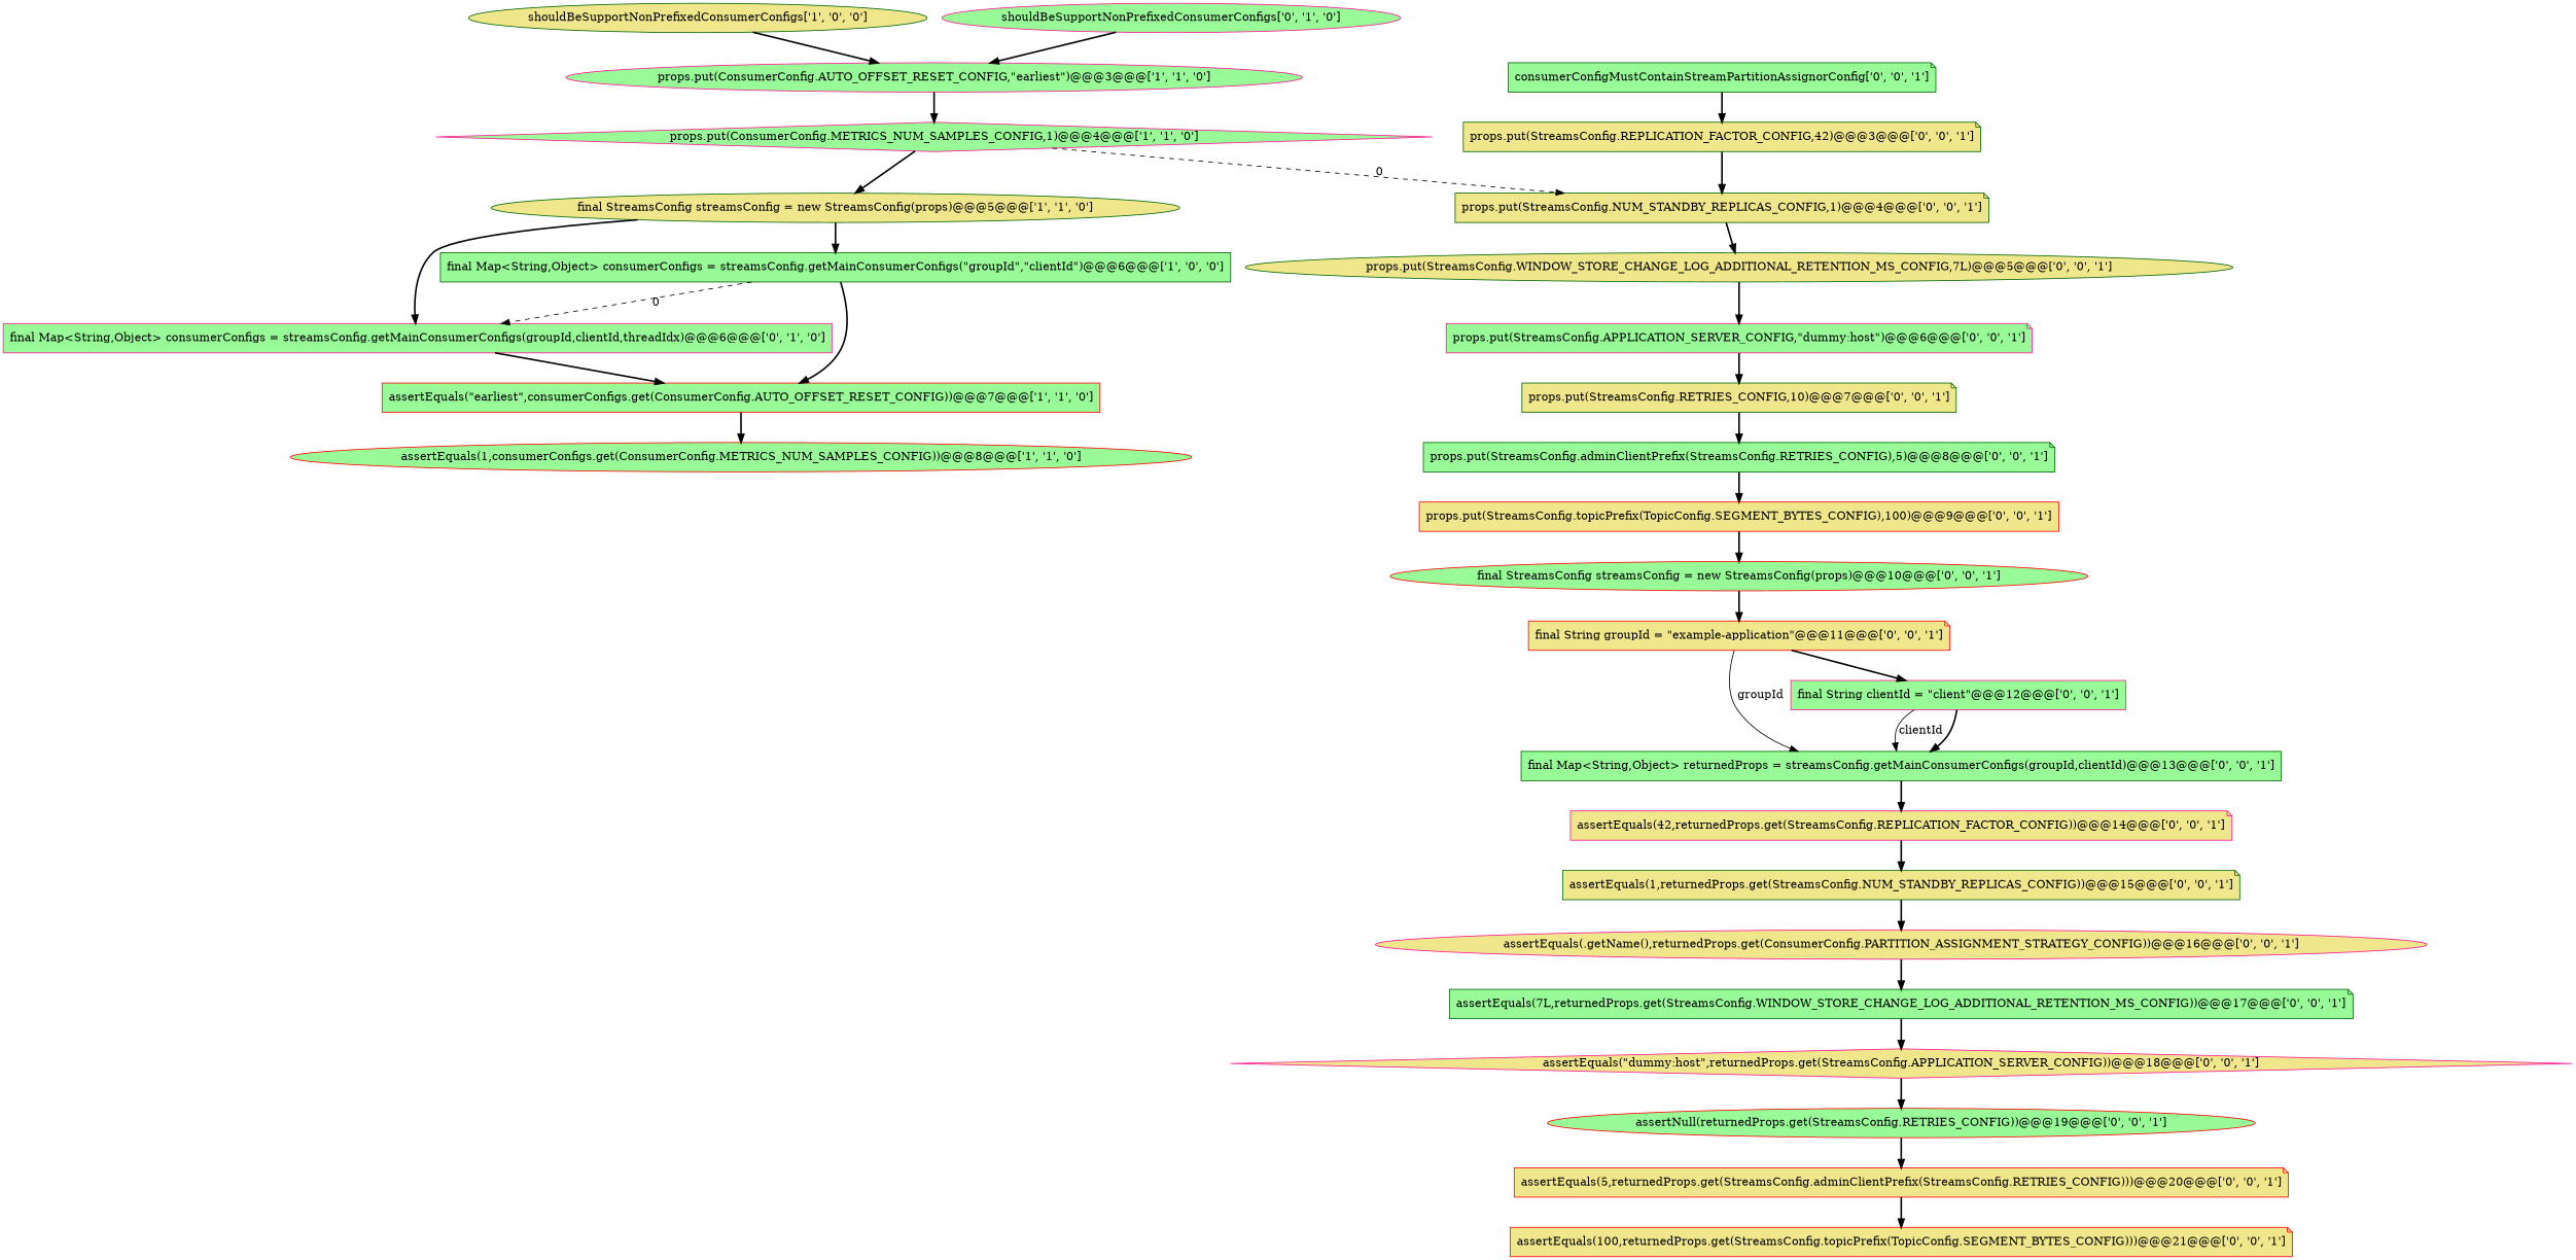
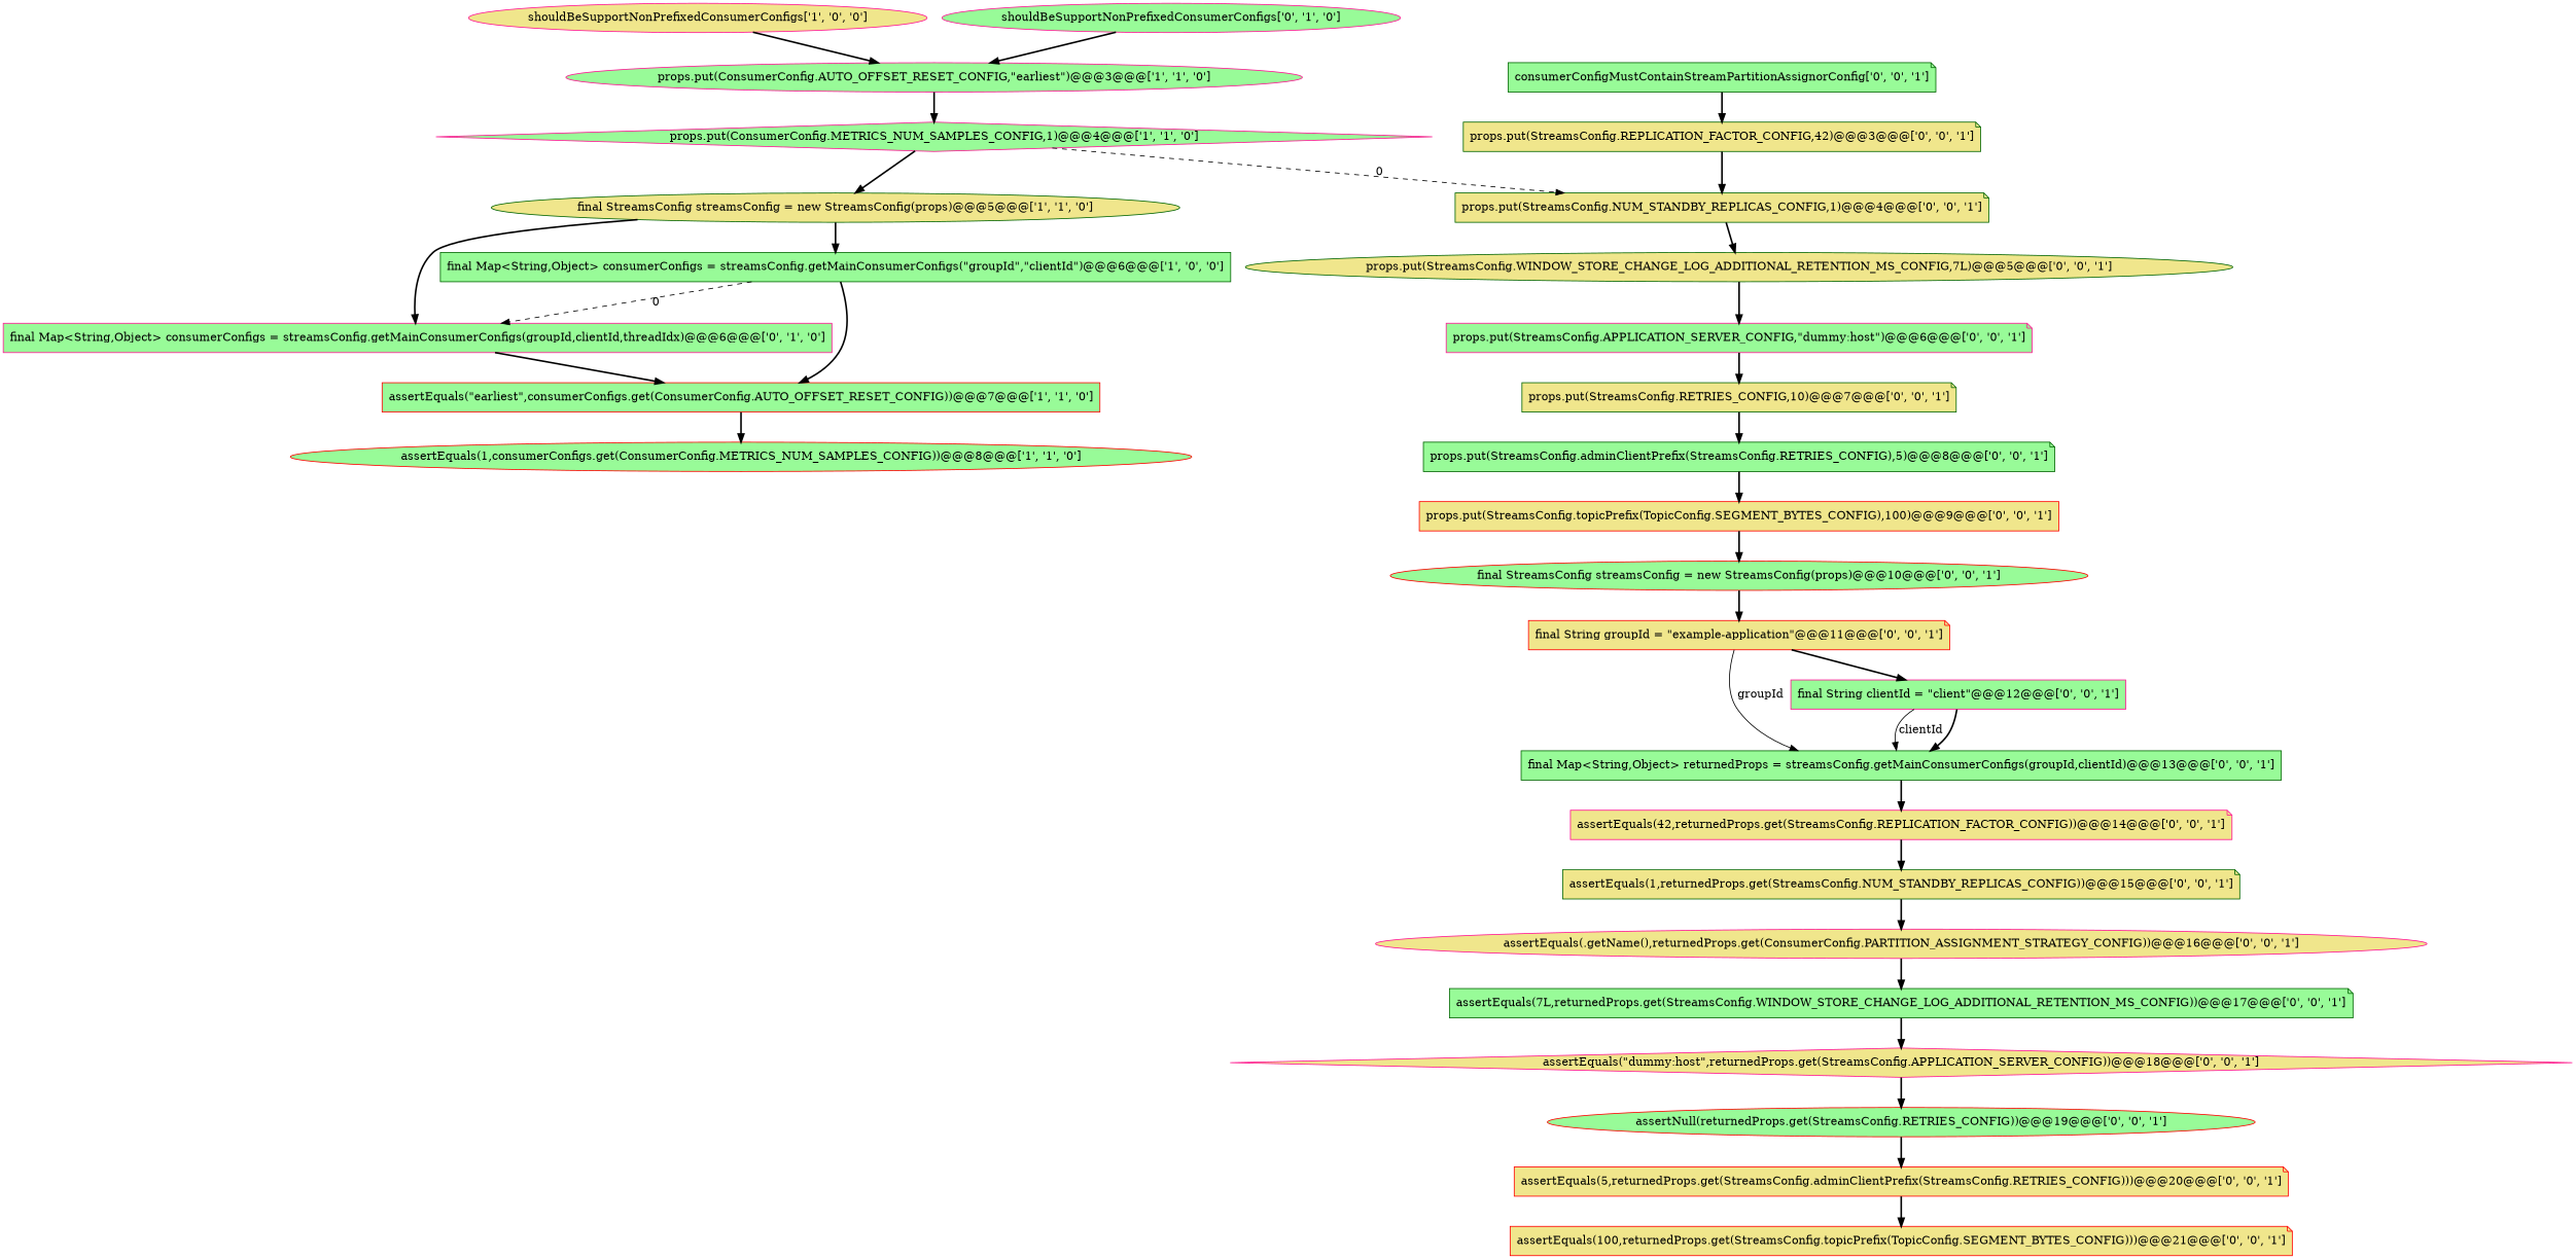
  digraph {
    node [fillcolor=palegreen shape=note style=filled color=darkgreen]
    edge [style=bold]
    n1 [label="assertEquals(7L,returnedProps.get(StreamsConfig.WINDOW_STORE_CHANGE_LOG_ADDITIONAL_RETENTION_MS_CONFIG))@@@17@@@['0', '0', '1']"]
    n2 [fillcolor=khaki label="assertEquals(\"dummy:host\",returnedProps.get(StreamsConfig.APPLICATION_SERVER_CONFIG))@@@18@@@['0', '0', '1']" shape=diamond color=deeppink]
    n3 [label="final StreamsConfig streamsConfig = new StreamsConfig(props)@@@10@@@['0', '0', '1']" shape=ellipse color=red]
    n4 [fillcolor=khaki label="final String groupId = \"example-application\"@@@11@@@['0', '0', '1']" color=red]
    n5 [label="final Map<String,Object> consumerConfigs = streamsConfig.getMainConsumerConfigs(\"groupId\",\"clientId\")@@@6@@@['1', '0', '0']" shape=box]
    n6 [label="final Map<String,Object> consumerConfigs = streamsConfig.getMainConsumerConfigs(groupId,clientId,threadIdx)@@@6@@@['0', '1', '0']" shape=box color=deeppink]
    n7 [label="assertEquals(\"earliest\",consumerConfigs.get(ConsumerConfig.AUTO_OFFSET_RESET_CONFIG))@@@7@@@['1', '1', '0']" shape=box color=red]
    n8 [label="assertEquals(1,consumerConfigs.get(ConsumerConfig.METRICS_NUM_SAMPLES_CONFIG))@@@8@@@['1', '1', '0']" shape=ellipse color=red]
    n9 [fillcolor=khaki label="assertEquals(100,returnedProps.get(StreamsConfig.topicPrefix(TopicConfig.SEGMENT_BYTES_CONFIG)))@@@21@@@['0', '0', '1']" color=red]
    n10 [label="final Map<String,Object> returnedProps = streamsConfig.getMainConsumerConfigs(groupId,clientId)@@@13@@@['0', '0', '1']" shape=box]
    n11 [fillcolor=khaki label="assertEquals(42,returnedProps.get(StreamsConfig.REPLICATION_FACTOR_CONFIG))@@@14@@@['0', '0', '1']" color=deeppink]
    n12 [label="final String clientId = \"client\"@@@12@@@['0', '0', '1']" shape=box color=deeppink]
    n13 [fillcolor=khaki label="assertEquals(5,returnedProps.get(StreamsConfig.adminClientPrefix(StreamsConfig.RETRIES_CONFIG)))@@@20@@@['0', '0', '1']" color=red]
    n14 [label="props.put(StreamsConfig.adminClientPrefix(StreamsConfig.RETRIES_CONFIG),5)@@@8@@@['0', '0', '1']"]
    n15 [fillcolor=khaki label="props.put(StreamsConfig.topicPrefix(TopicConfig.SEGMENT_BYTES_CONFIG),100)@@@9@@@['0', '0', '1']" shape=box color=red]
    n16 [fillcolor=khaki label="final StreamsConfig streamsConfig = new StreamsConfig(props)@@@5@@@['1', '1', '0']" shape=ellipse]
    n17 [fillcolor=khaki label="assertEquals(.getName(),returnedProps.get(ConsumerConfig.PARTITION_ASSIGNMENT_STRATEGY_CONFIG))@@@16@@@['0', '0', '1']" shape=ellipse color=deeppink]
    n18 [fillcolor=khaki label="props.put(StreamsConfig.WINDOW_STORE_CHANGE_LOG_ADDITIONAL_RETENTION_MS_CONFIG,7L)@@@5@@@['0', '0', '1']" shape=ellipse]
    n19 [label="props.put(StreamsConfig.APPLICATION_SERVER_CONFIG,\"dummy:host\")@@@6@@@['0', '0', '1']" color=deeppink]
    n20 [label="assertNull(returnedProps.get(StreamsConfig.RETRIES_CONFIG))@@@19@@@['0', '0', '1']" shape=ellipse color=red]
    n21 [label="props.put(ConsumerConfig.METRICS_NUM_SAMPLES_CONFIG,1)@@@4@@@['1', '1', '0']" shape=diamond color=deeppink]
    n22 [fillcolor=khaki label="props.put(StreamsConfig.NUM_STANDBY_REPLICAS_CONFIG,1)@@@4@@@['0', '0', '1']"]
    n23 [fillcolor=khaki label="assertEquals(1,returnedProps.get(StreamsConfig.NUM_STANDBY_REPLICAS_CONFIG))@@@15@@@['0', '0', '1']"]
-   n24 [fillcolor=khaki label="shouldBeSupportNonPrefixedConsumerConfigs['1', '0', '0']" shape=ellipse]
+   n24 [fillcolor=khaki label="shouldBeSupportNonPrefixedConsumerConfigs['1', '0', '0']" shape=ellipse color=deeppink]
    n25 [label="props.put(ConsumerConfig.AUTO_OFFSET_RESET_CONFIG,\"earliest\")@@@3@@@['1', '1', '0']" shape=ellipse color=deeppink]
    n26 [fillcolor=khaki label="props.put(StreamsConfig.REPLICATION_FACTOR_CONFIG,42)@@@3@@@['0', '0', '1']"]
    n27 [label="shouldBeSupportNonPrefixedConsumerConfigs['0', '1', '0']" shape=ellipse color=deeppink]
    n28 [fillcolor=khaki label="props.put(StreamsConfig.RETRIES_CONFIG,10)@@@7@@@['0', '0', '1']"]
    n29 [label="consumerConfigMustContainStreamPartitionAssignorConfig['0', '0', '1']"]
    n1 -> n2
    n2 -> n20
    n3 -> n4
    n4 -> n10 [label=groupId style=solid]
    n4 -> n12
    n5 -> n6 [label=0 style=dashed]
    n5 -> n7
    n6 -> n7
    n7 -> n8
    n10 -> n11
    n11 -> n23
    n12 -> n10
    n12 -> n10 [label=clientId style=solid]
    n13 -> n9
    n14 -> n15
    n15 -> n3
    n16 -> n5
    n16 -> n6
    n17 -> n1
    n18 -> n19
    n19 -> n28
    n20 -> n13
    n21 -> n16
    n21 -> n22 [label=0 style=dashed]
    n22 -> n18
    n23 -> n17
    n24 -> n25
    n25 -> n21
    n26 -> n22
    n27 -> n25
    n28 -> n14
    n29 -> n26
  }
